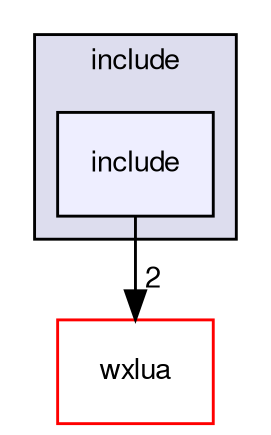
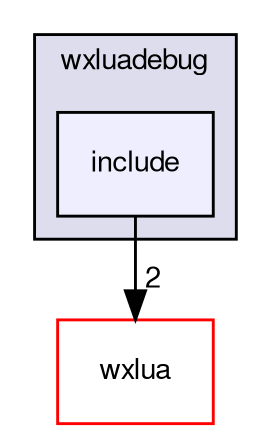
  digraph {
    compound=true
    node [fontname=FreeSans fontsize=10 shape=box style=filled]
    n1 [fillcolor="#eeeeff" label=include pencolor=black]
    n2 [color=red fillcolor=white label=wxlua]
    subgraph cluster_1 {
      bgcolor="#ddddee"
      fontname=FreeSans
      fontsize=10
-     label=include
+     label=wxluadebug
      pencolor=black
      n1
    }
    n1 -> n2 [headlabel=2 labeldistance=1.5 labelfontname=FreeSans labelfontsize=10]
  }
